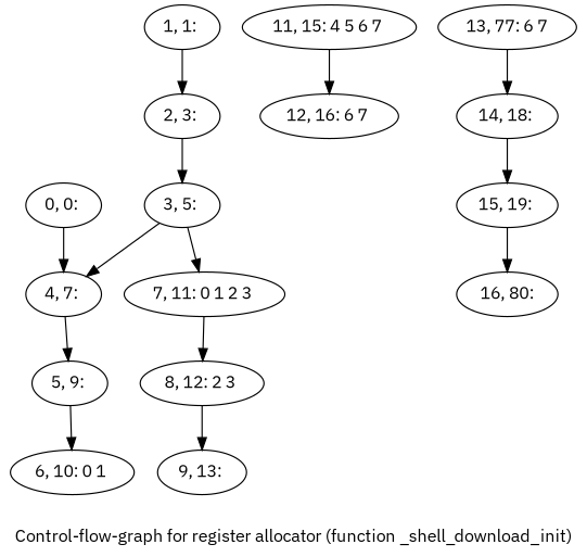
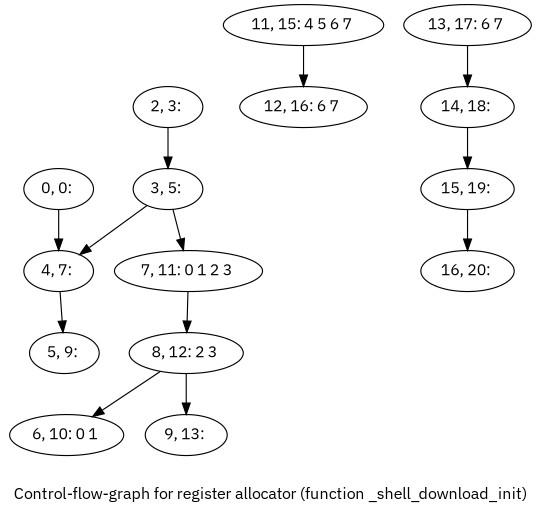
  digraph {
    fontname="IBM Plex Sans"
    label="Control-flow-graph for register allocator (function _shell_download_init)"
    node [fontname="IBM Plex Sans"]
    edge [fontname="IBM Plex Sans"]
    n1 [label="0, 0: "]
    n2 [label="4, 7: "]
-   n3 [label="1, 1: "]
    n4 [label="2, 3: "]
    n5 [label="3, 5: "]
    n6 [label="7, 11: 0 1 2 3 "]
    n7 [label="5, 9: "]
    n8 [label="6, 10: 0 1 "]
    n9 [label="8, 12: 2 3 "]
    n10 [label="9, 13: "]
    n11 [label="11, 15: 4 5 6 7 "]
    n12 [label="12, 16: 6 7 "]
-   n13 [label="13, 77: 6 7"]
+   n13 [label="13, 17: 6 7 "]
    n14 [label="14, 18: "]
    n15 [label="15, 19: "]
-   n16 [label="16, 80:"]
+   n16 [label="16, 20: "]
    n1 -> n2
    n2 -> n7
-   n3 -> n4
    n4 -> n5
    n5 -> n2
    n5 -> n6
    n6 -> n9
-   n7 -> n8
+   n9 -> n8
    n9 -> n10
    n11 -> n12
    n13 -> n14
    n14 -> n15
    n15 -> n16
  }
